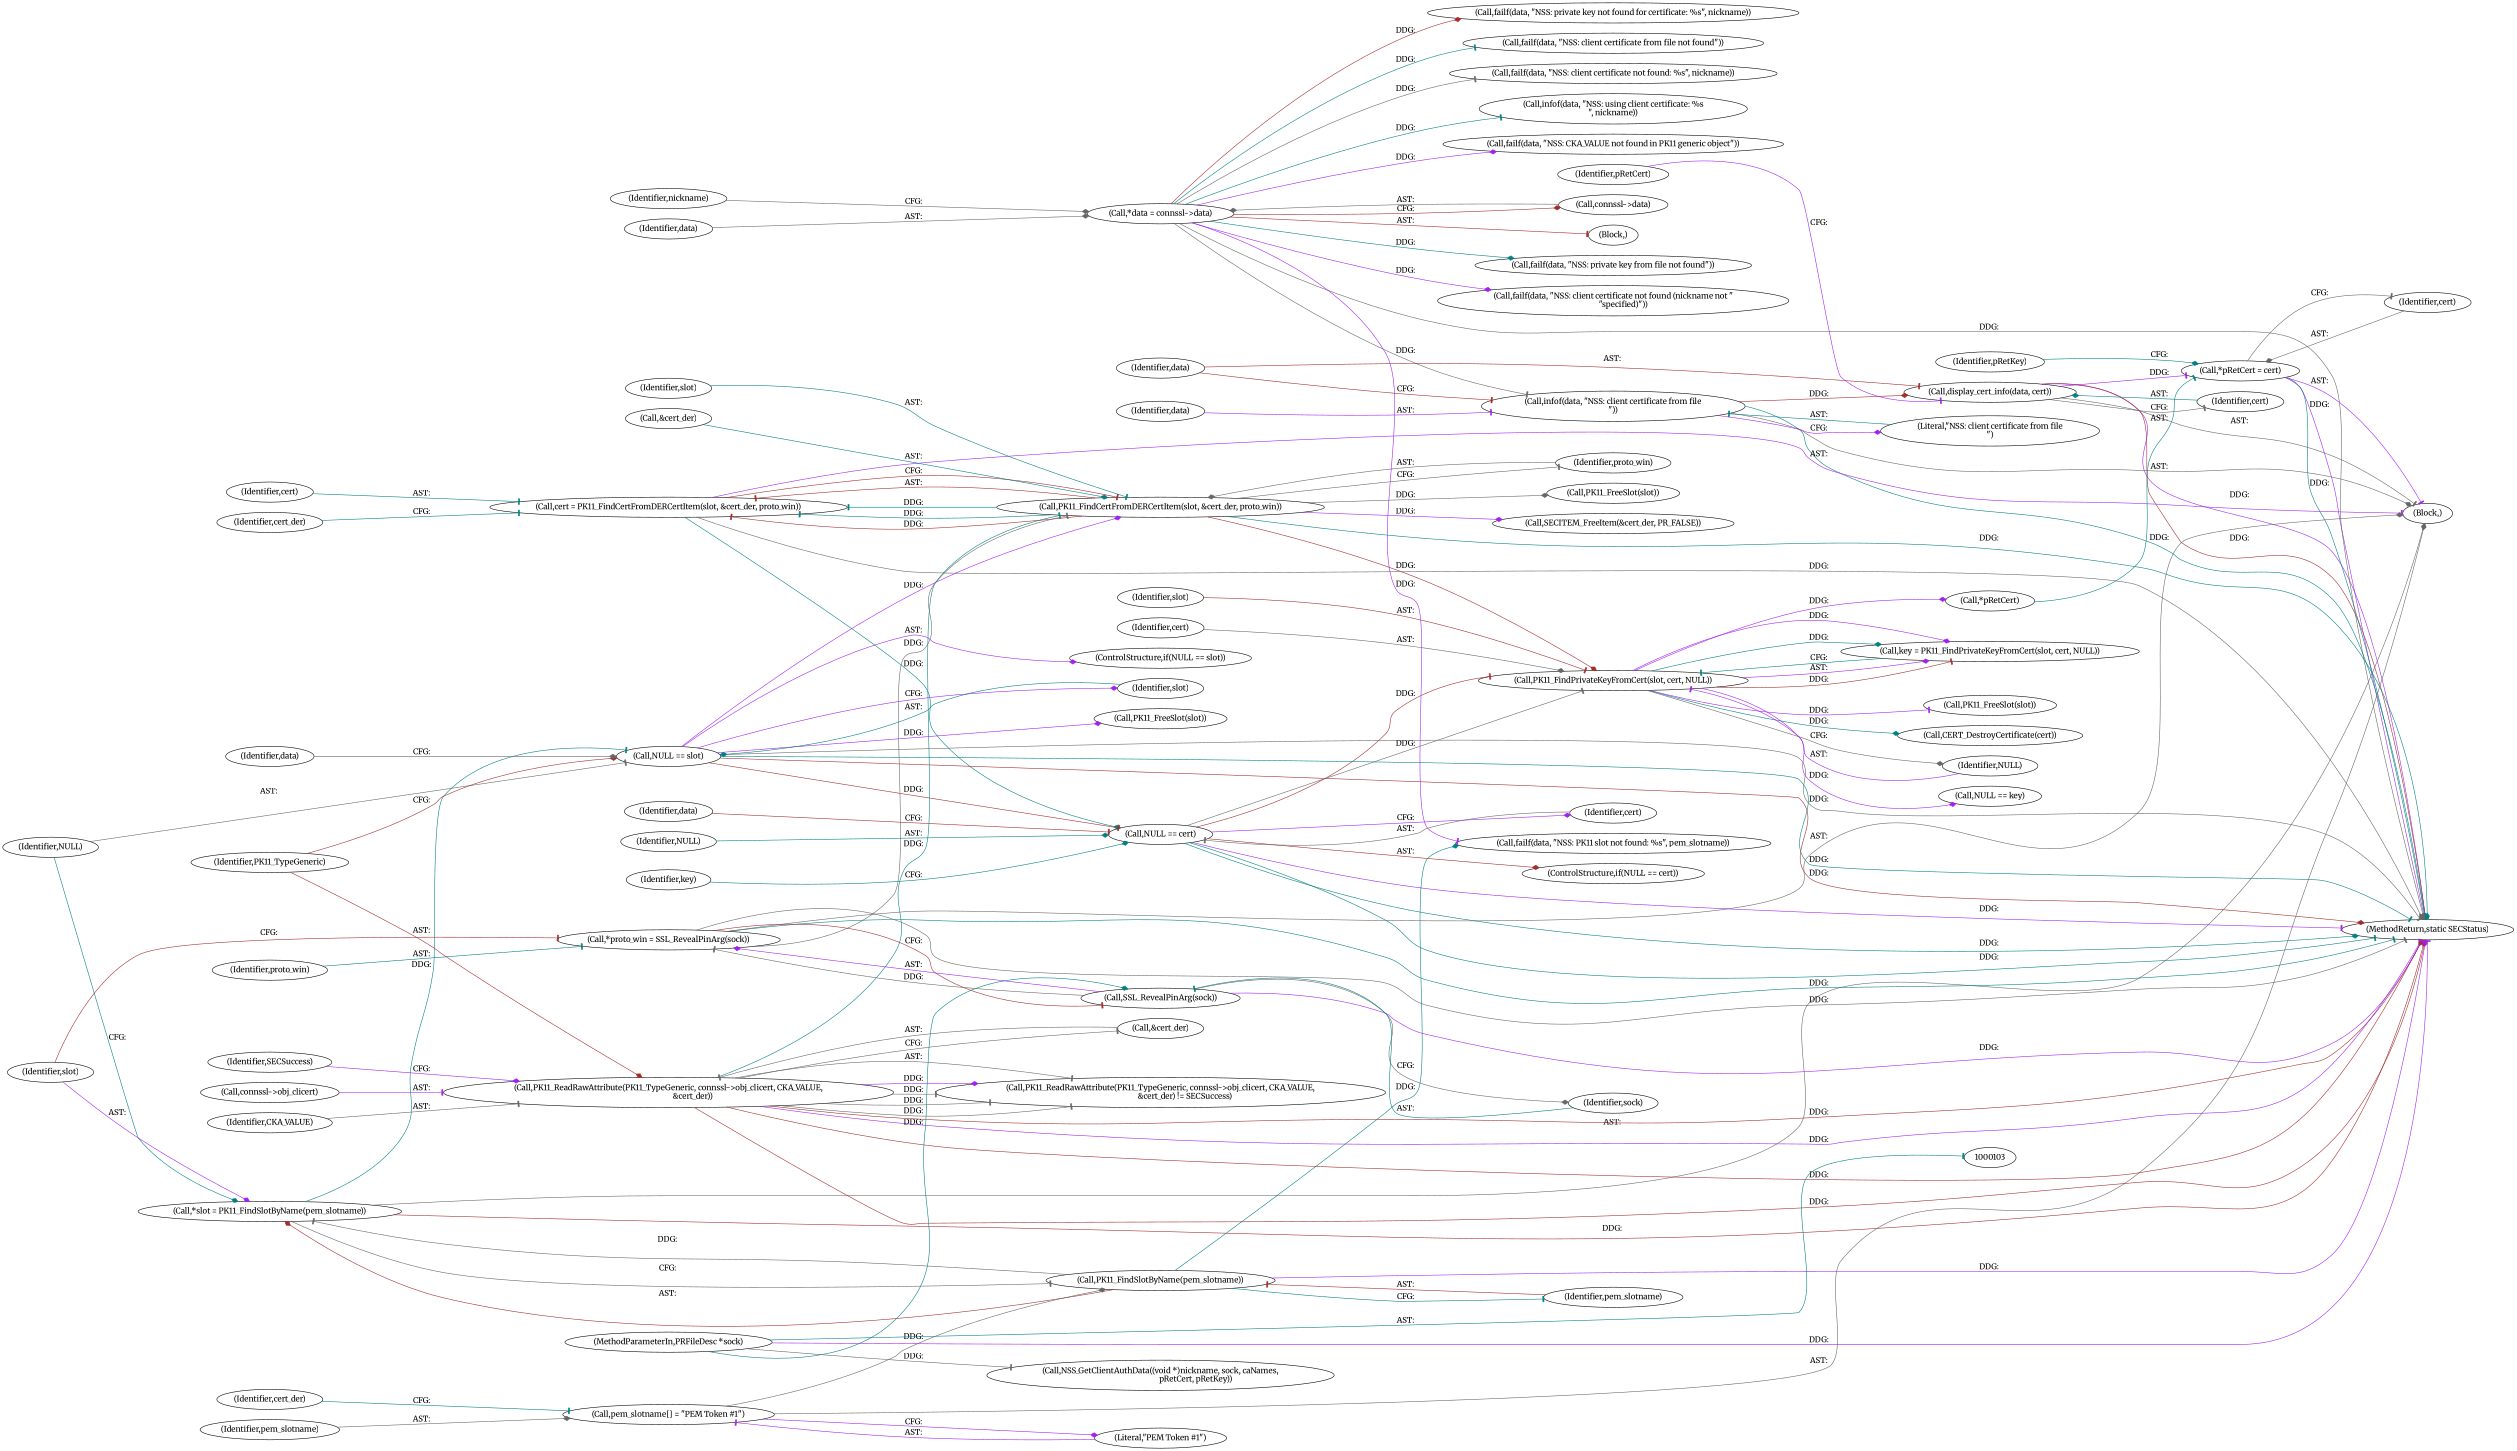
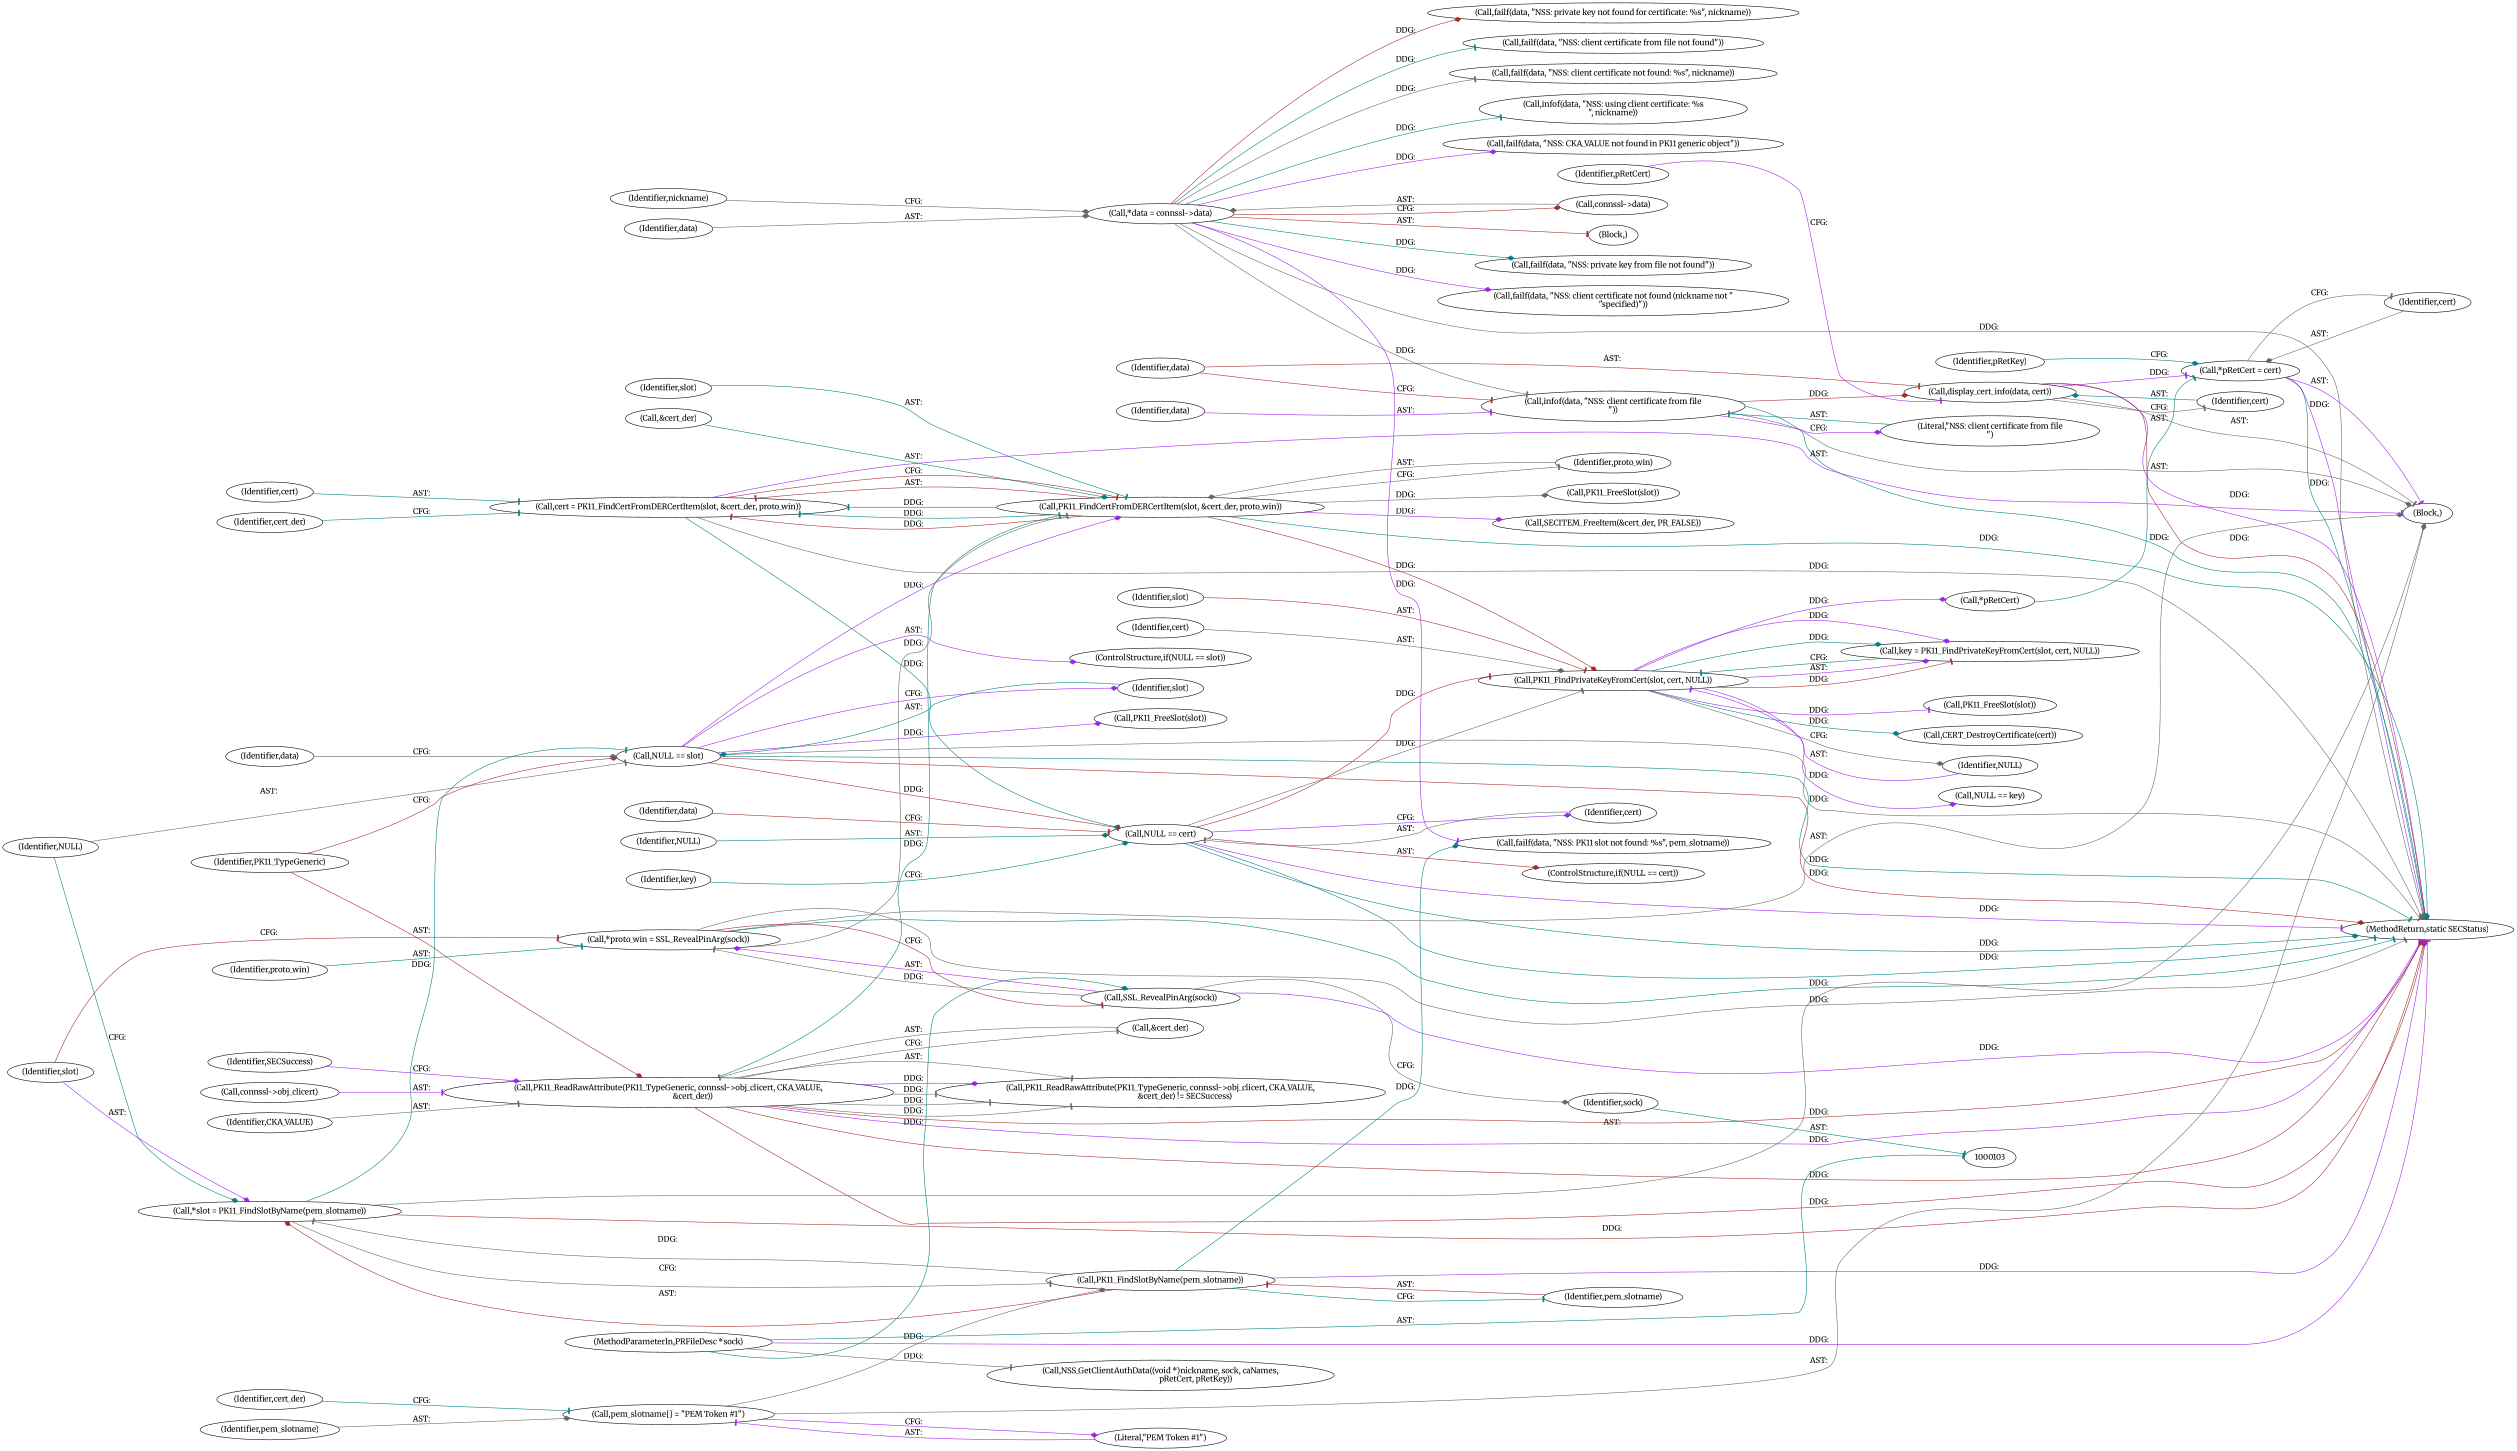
  digraph {
    fontname=Merriweather
    rankdir=LR
    node [fontname=Merriweather]
    edge [arrowhead=tee color=gray40 fontname=Merriweather]
    n1 [label="(Call,display_cert_info(data, cert))"]
    n2 [label="(Call,*pRetCert = cert)"]
    n3 [label="(MethodReturn,static SECStatus)"]
    n4 [label="(Block,)"]
    n5 [label="(Identifier,cert)"]
    n6 [label="(Identifier,cert)"]
    n7 [label="(Call,infof(data, \"NSS: client certificate from file\n\"))"]
    n8 [label="(Literal,\"NSS: client certificate from file\n\")"]
    n9 [label="(Call,*data = connssl->data)"]
    n10 [label="(Call,failf(data, \"NSS: CKA_VALUE not found in PK11 generic object\"))"]
    n11 [label="(Call,connssl->data)"]
    n12 [label="(Block,)"]
    n13 [label="(Call,failf(data, \"NSS: private key from file not found\"))"]
    n14 [label="(Call,failf(data, \"NSS: client certificate not found (nickname not \"\n            \"specified)\"))"]
    n15 [label="(Call,failf(data, \"NSS: private key not found for certificate: %s\", nickname))"]
    n16 [label="(Call,failf(data, \"NSS: client certificate from file not found\"))"]
    n17 [label="(Call,failf(data, \"NSS: client certificate not found: %s\", nickname))"]
    n18 [label="(Call,infof(data, \"NSS: using client certificate: %s\n\", nickname))"]
    n19 [label="(Call,failf(data, \"NSS: PK11 slot not found: %s\", pem_slotname))"]
    n20 [label="(Call,PK11_FindPrivateKeyFromCert(slot, cert, NULL))"]
    n21 [label="(Call,key = PK11_FindPrivateKeyFromCert(slot, cert, NULL))"]
    n22 [label="(Call,PK11_FreeSlot(slot))"]
    n23 [label="(Call,CERT_DestroyCertificate(cert))"]
    n24 [label="(Identifier,NULL)"]
    n25 [label="(Call,NULL == key)"]
    n26 [label="(Call,*pRetCert)"]
    n27 [label="(Call,PK11_FindCertFromDERCertItem(slot, &cert_der, proto_win))"]
    n28 [label="(Call,cert = PK11_FindCertFromDERCertItem(slot, &cert_der, proto_win))"]
    n29 [label="(Call,PK11_FreeSlot(slot))"]
    n30 [label="(Call,SECITEM_FreeItem(&cert_der, PR_FALSE))"]
    n31 [label="(Identifier,proto_win)"]
    n32 [label="(Call,NULL == cert)"]
    n33 [label="(Call,NULL == slot)"]
    n34 [label="(Identifier,slot)"]
    n35 [label="(ControlStructure,if(NULL == slot))"]
    n36 [label="(Call,PK11_FreeSlot(slot))"]
    n37 [label="(ControlStructure,if(NULL == cert))"]
    n38 [label="(Identifier,cert)"]
    n39 [label="(Call,*slot = PK11_FindSlotByName(pem_slotname))"]
    n40 [label="(Call,PK11_FindSlotByName(pem_slotname))"]
    n41 [label="(Identifier,pem_slotname)"]
    n42 [label="(Call,pem_slotname[] = \"PEM Token #1\")"]
    n43 [label="(Literal,\"PEM Token #1\")"]
    n44 [label="(Call,PK11_ReadRawAttribute(PK11_TypeGeneric, connssl->obj_clicert, CKA_VALUE,\n                             &cert_der))"]
    n45 [label="(Call,&cert_der)"]
    n46 [label="(Call,PK11_ReadRawAttribute(PK11_TypeGeneric, connssl->obj_clicert, CKA_VALUE,\n                             &cert_der) != SECSuccess)"]
    n47 [label="(Call,*proto_win = SSL_RevealPinArg(sock))"]
    n48 [label="(Call,SSL_RevealPinArg(sock))"]
    n49 [label="(Identifier,sock)"]
    n50 [label="(MethodParameterIn,PRFileDesc *sock)"]
    n51 [label="(Call,NSS_GetClientAuthData((void *)nickname, sock, caNames,\n                                          pRetCert, pRetKey))"]
    1000103
    n53 [label="(Identifier,NULL)"]
    n54 [label="(Identifier,pem_slotname)"]
    n55 [label="(Identifier,proto_win)"]
    n56 [label="(Identifier,NULL)"]
    n57 [label="(Identifier,slot)"]
    n58 [label="(Identifier,slot)"]
    n59 [label="(Identifier,data)"]
    n60 [label="(Identifier,slot)"]
    n61 [label="(Identifier,data)"]
    n62 [label="(Identifier,cert_der)"]
    n63 [label="(Identifier,pRetCert)"]
    n64 [label="(Identifier,PK11_TypeGeneric)"]
    n65 [label="(Identifier,CKA_VALUE)"]
    n66 [label="(Identifier,key)"]
    n67 [label="(Identifier,pRetKey)"]
    n68 [label="(Identifier,cert)"]
    n69 [label="(Call,&cert_der)"]
    n70 [label="(Identifier,SECSuccess)"]
    n71 [label="(Identifier,data)"]
    n72 [label="(Identifier,data)"]
    n73 [label="(Identifier,data)"]
    n74 [label="(Identifier,cert_der)"]
    n75 [label="(Identifier,nickname)"]
    n76 [label="(Call,connssl->obj_clicert)"]
    n77 [label="(Identifier,cert)"]
    n1 -> n2 [color=purple label="DDG: "]
    n1 -> n3 [color=purple label="DDG: "]
    n1 -> n3 [arrowhead=diamond color=brown label="DDG: "]
    n1 -> n4 [label="AST: "]
    n1 -> n5 [label="CFG: "]
    n2 -> n3 [arrowhead=diamond color=purple label="DDG: "]
    n2 -> n3 [color=teal label="DDG: "]
    n2 -> n4 [color=purple label="AST: "]
    n2 -> n6 [label="CFG: "]
    n5 -> n1 [arrowhead=diamond color=teal label="AST: "]
    n6 -> n2 [arrowhead=diamond label="AST: "]
    n7 -> n1 [arrowhead=diamond color=brown label="DDG: "]
    n7 -> n3 [arrowhead=diamond color=teal label="DDG: "]
    n7 -> n4 [arrowhead=diamond label="AST: "]
    n7 -> n8 [arrowhead=diamond color=purple label="CFG: "]
    n8 -> n7 [color=teal label="AST: "]
    n9 -> n3 [arrowhead=diamond label="DDG: "]
    n9 -> n7 [label="DDG: "]
    n9 -> n10 [arrowhead=diamond color=purple label="DDG: "]
    n9 -> n11 [arrowhead=diamond color=brown label="CFG: "]
    n9 -> n12 [color=brown label="AST: "]
    n9 -> n13 [arrowhead=diamond color=teal label="DDG: "]
    n9 -> n14 [arrowhead=diamond color=purple label="DDG: "]
    n9 -> n15 [arrowhead=diamond color=brown label="DDG: "]
    n9 -> n16 [color=teal label="DDG: "]
    n9 -> n17 [label="DDG: "]
    n9 -> n18 [color=teal label="DDG: "]
    n9 -> n19 [color=purple label="DDG: "]
    n11 -> n9 [arrowhead=diamond label="AST: "]
    n20 -> n21 [arrowhead=diamond color=purple label="AST: "]
    n20 -> n21 [color=brown label="DDG: "]
    n20 -> n21 [arrowhead=diamond color=purple label="DDG: "]
    n20 -> n21 [arrowhead=diamond color=teal label="DDG: "]
    n20 -> n22 [color=purple label="DDG: "]
    n20 -> n23 [arrowhead=diamond color=teal label="DDG: "]
    n20 -> n24 [arrowhead=diamond label="CFG: "]
    n20 -> n25 [arrowhead=diamond color=purple label="DDG: "]
    n20 -> n26 [arrowhead=diamond color=purple label="DDG: "]
    n21 -> n20 [color=teal label="CFG: "]
    n24 -> n20 [color=purple label="AST: "]
    n26 -> n2 [color=teal label="AST: "]
    n27 -> n3 [arrowhead=diamond color=teal label="DDG: "]
    n27 -> n20 [arrowhead=diamond color=brown label="DDG: "]
    n27 -> n28 [color=brown label="AST: "]
    n27 -> n28 [color=teal label="DDG: "]
    n27 -> n28 [color=teal label="DDG: "]
    n27 -> n28 [color=brown label="DDG: "]
    n27 -> n29 [arrowhead=diamond label="DDG: "]
    n27 -> n30 [arrowhead=diamond color=purple label="DDG: "]
    n27 -> n31 [label="CFG: "]
    n28 -> n3 [arrowhead=diamond label="DDG: "]
    n28 -> n4 [color=purple label="AST: "]
    n28 -> n27 [color=brown label="CFG: "]
    n28 -> n32 [arrowhead=diamond color=teal label="DDG: "]
    n31 -> n27 [arrowhead=diamond label="AST: "]
    n32 -> n3 [color=purple label="DDG: "]
    n32 -> n3 [arrowhead=diamond color=teal label="DDG: "]
    n32 -> n3 [color=teal label="DDG: "]
    n32 -> n20 [color=brown label="DDG: "]
    n32 -> n20 [label="DDG: "]
    n32 -> n37 [arrowhead=diamond color=brown label="AST: "]
    n32 -> n38 [arrowhead=diamond color=purple label="CFG: "]
    n33 -> n3 [label="DDG: "]
    n33 -> n3 [color=teal label="DDG: "]
    n33 -> n3 [arrowhead=diamond color=brown label="DDG: "]
    n33 -> n27 [arrowhead=diamond color=purple label="DDG: "]
    n33 -> n32 [color=brown label="DDG: "]
    n33 -> n34 [arrowhead=diamond color=purple label="CFG: "]
    n33 -> n35 [arrowhead=diamond color=purple label="AST: "]
    n33 -> n36 [arrowhead=diamond color=purple label="DDG: "]
    n34 -> n33 [arrowhead=diamond color=teal label="AST: "]
    n38 -> n32 [label="AST: "]
    n39 -> n3 [arrowhead=diamond color=brown label="DDG: "]
    n39 -> n4 [arrowhead=diamond label="AST: "]
    n39 -> n33 [color=teal label="DDG: "]
    n39 -> n40 [label="CFG: "]
    n40 -> n3 [arrowhead=diamond color=purple label="DDG: "]
    n40 -> n19 [arrowhead=diamond color=teal label="DDG: "]
    n40 -> n39 [arrowhead=diamond color=brown label="AST: "]
    n40 -> n39 [label="DDG: "]
    n40 -> n41 [color=teal label="CFG: "]
    n41 -> n40 [color=brown label="AST: "]
    n42 -> n4 [arrowhead=diamond label="AST: "]
    n42 -> n40 [arrowhead=diamond label="DDG: "]
    n42 -> n43 [arrowhead=diamond color=purple label="CFG: "]
    n43 -> n42 [color=purple label="AST: "]
    n44 -> n3 [color=brown label="DDG: "]
    n44 -> n3 [color=purple label="DDG: "]
    n44 -> n3 [arrowhead=diamond color=brown label="DDG: "]
    n44 -> n3 [color=brown label="DDG: "]
    n44 -> n27 [color=teal label="DDG: "]
    n44 -> n45 [label="CFG: "]
    n44 -> n46 [label="AST: "]
    n44 -> n46 [arrowhead=diamond color=purple label="DDG: "]
    n44 -> n46 [label="DDG: "]
    n44 -> n46 [label="DDG: "]
    n44 -> n46 [label="DDG: "]
    n45 -> n44 [label="AST: "]
    n47 -> n3 [color=teal label="DDG: "]
    n47 -> n3 [label="DDG: "]
    n47 -> n4 [arrowhead=diamond label="AST: "]
    n47 -> n27 [label="DDG: "]
    n47 -> n48 [color=brown label="CFG: "]
    n48 -> n3 [color=purple label="DDG: "]
    n48 -> n47 [arrowhead=diamond color=purple label="AST: "]
    n48 -> n47 [label="DDG: "]
    n48 -> n49 [arrowhead=diamond label="CFG: "]
-   n49 -> n48 [color=teal label="AST: "]
+   n49 -> 1000103 [color=teal label="AST: "]
    n50 -> n3 [color=purple label="DDG: "]
    n50 -> n48 [arrowhead=diamond color=teal label="DDG: "]
    n50 -> n51 [label="DDG: "]
    n50 -> 1000103 [color=teal label="AST: "]
    n53 -> n33 [label="AST: "]
    n53 -> n39 [arrowhead=diamond color=teal label="CFG: "]
    n54 -> n42 [arrowhead=diamond label="AST: "]
    n55 -> n47 [color=teal label="AST: "]
    n56 -> n32 [arrowhead=diamond color=teal label="AST: "]
    n57 -> n27 [color=teal label="AST: "]
    n58 -> n20 [color=brown label="AST: "]
    n59 -> n1 [color=brown label="AST: "]
    n59 -> n7 [color=brown label="CFG: "]
    n60 -> n39 [arrowhead=diamond color=purple label="AST: "]
    n60 -> n47 [color=brown label="CFG: "]
    n61 -> n7 [color=purple label="AST: "]
    n62 -> n42 [color=teal label="CFG: "]
    n63 -> n1 [color=purple label="CFG: "]
    n64 -> n33 [arrowhead=diamond color=brown label="CFG: "]
    n64 -> n44 [arrowhead=diamond color=brown label="AST: "]
    n65 -> n44 [label="AST: "]
    n66 -> n32 [arrowhead=diamond color=teal label="CFG: "]
    n67 -> n2 [arrowhead=diamond color=teal label="CFG: "]
    n68 -> n20 [arrowhead=diamond label="AST: "]
    n69 -> n27 [arrowhead=diamond color=teal label="AST: "]
    n70 -> n44 [arrowhead=diamond color=purple label="CFG: "]
    n71 -> n9 [arrowhead=diamond label="AST: "]
    n72 -> n32 [color=brown label="CFG: "]
    n73 -> n33 [arrowhead=diamond label="CFG: "]
    n74 -> n28 [color=teal label="CFG: "]
    n75 -> n9 [arrowhead=diamond label="CFG: "]
    n76 -> n44 [color=purple label="AST: "]
    n77 -> n28 [color=teal label="AST: "]
  }
